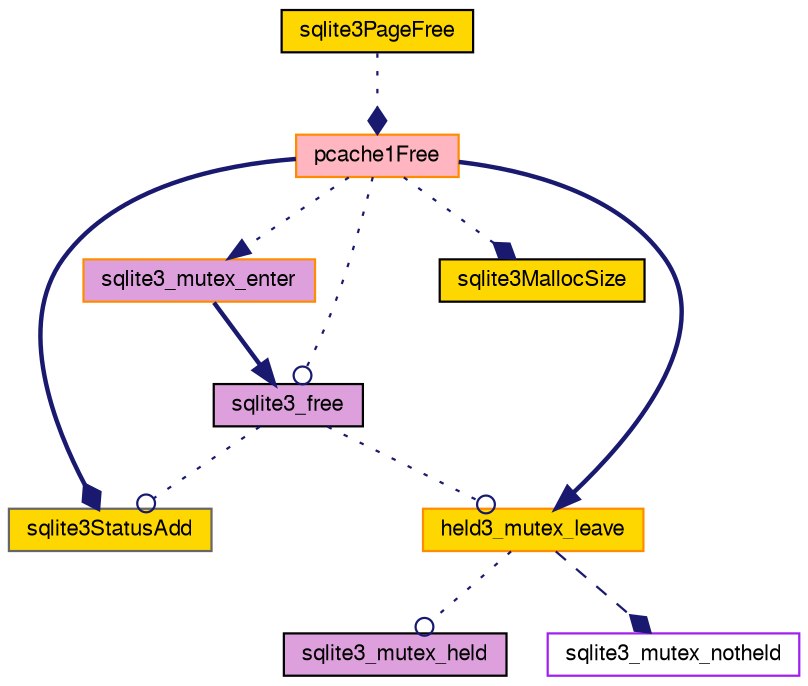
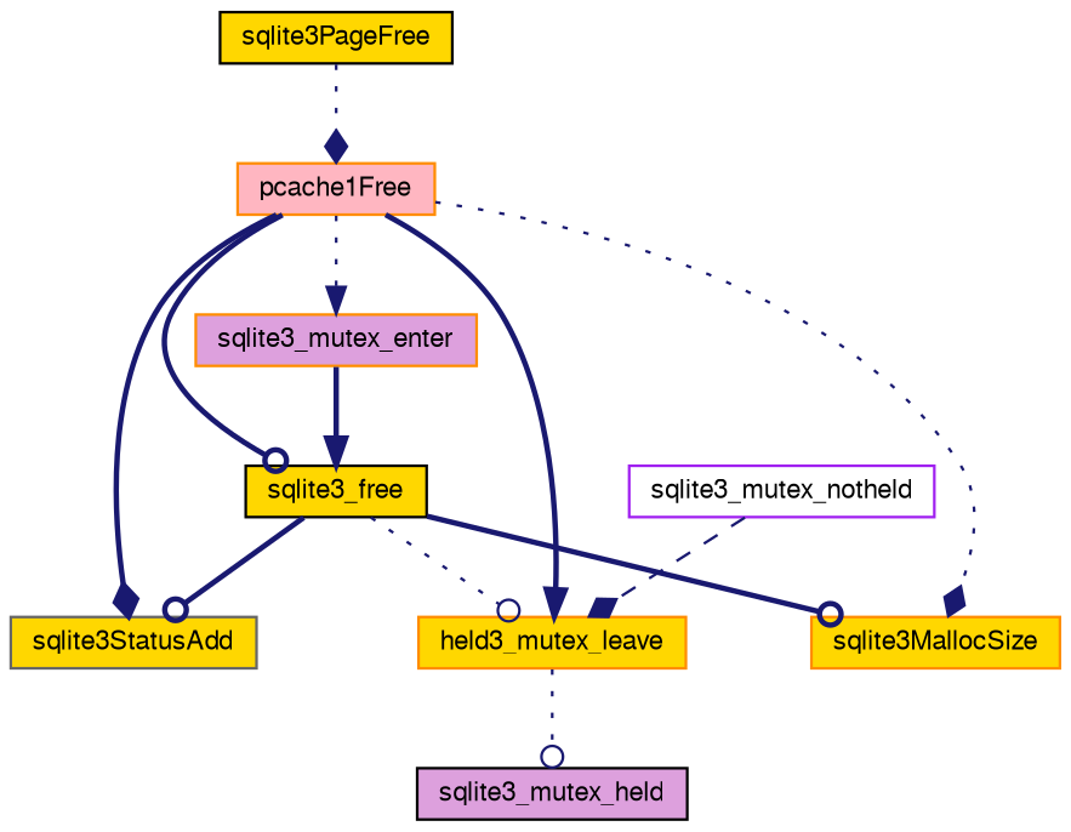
  digraph {
    rankdir=TB
    node [color=darkorange fillcolor=gold fontname=FreeSans fontsize=10 shape=record style=filled]
    edge [arrowhead=odot color=midnightblue fontname=FreeSans fontsize=10 labelfontname=FreeSans labelfontsize=10 style=dotted]
    n1 [color=black fontcolor=black height=0.2 label=sqlite3PageFree width=0.4]
    n2 [fillcolor=lightpink height=0.2 label=pcache1Free width=0.4]
    n3 [fillcolor=plum height=0.2 label=sqlite3_mutex_enter width=0.4]
    n4 [color=gray40 height=0.2 label=sqlite3StatusAdd width=0.4]
    n5 [height=0.2 label=held3_mutex_leave width=0.4]
-   n6 [color=black height=0.2 label=sqlite3MallocSize width=0.4]
-   n7 [color=black fillcolor=plum height=0.2 label=sqlite3_free width=0.4]
+   n6 [height=0.2 label=sqlite3MallocSize width=0.4]
+   n7 [color=black height=0.2 label=sqlite3_free width=0.4]
    n8 [color=black fillcolor=plum height=0.2 label=sqlite3_mutex_held width=0.4]
    n9 [color=purple fillcolor=white height=0.2 label=sqlite3_mutex_notheld width=0.4]
    n1 -> n2 [arrowhead=diamond]
    n2 -> n3 [arrowhead=normal]
    n2 -> n4 [arrowhead=diamond style=bold]
    n2 -> n5 [arrowhead=normal style=bold]
    n2 -> n6 [arrowhead=diamond]
-   n2 -> n7
+   n2 -> n7 [style=bold]
    n3 -> n7 [arrowhead=normal style=bold]
    n5 -> n8
-   n5 -> n9 [arrowhead=diamond style=dashed]
-   n7 -> n4
+   n9 -> n5 [arrowhead=diamond style=dashed]
+   n7 -> n4 [style=bold]
    n7 -> n5
+   n7 -> n6 [style=bold]
  }
